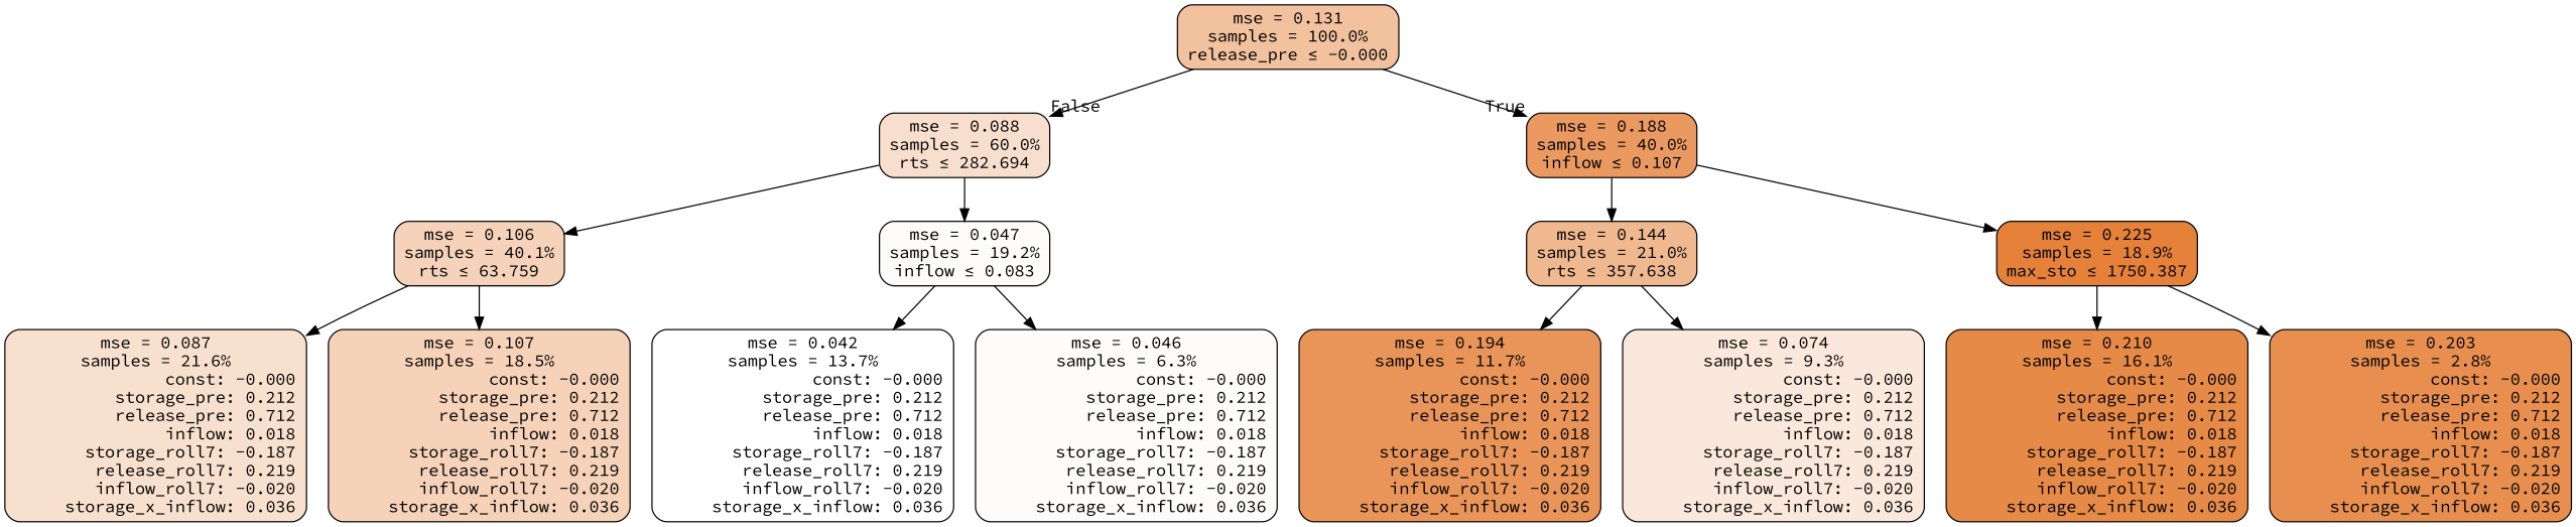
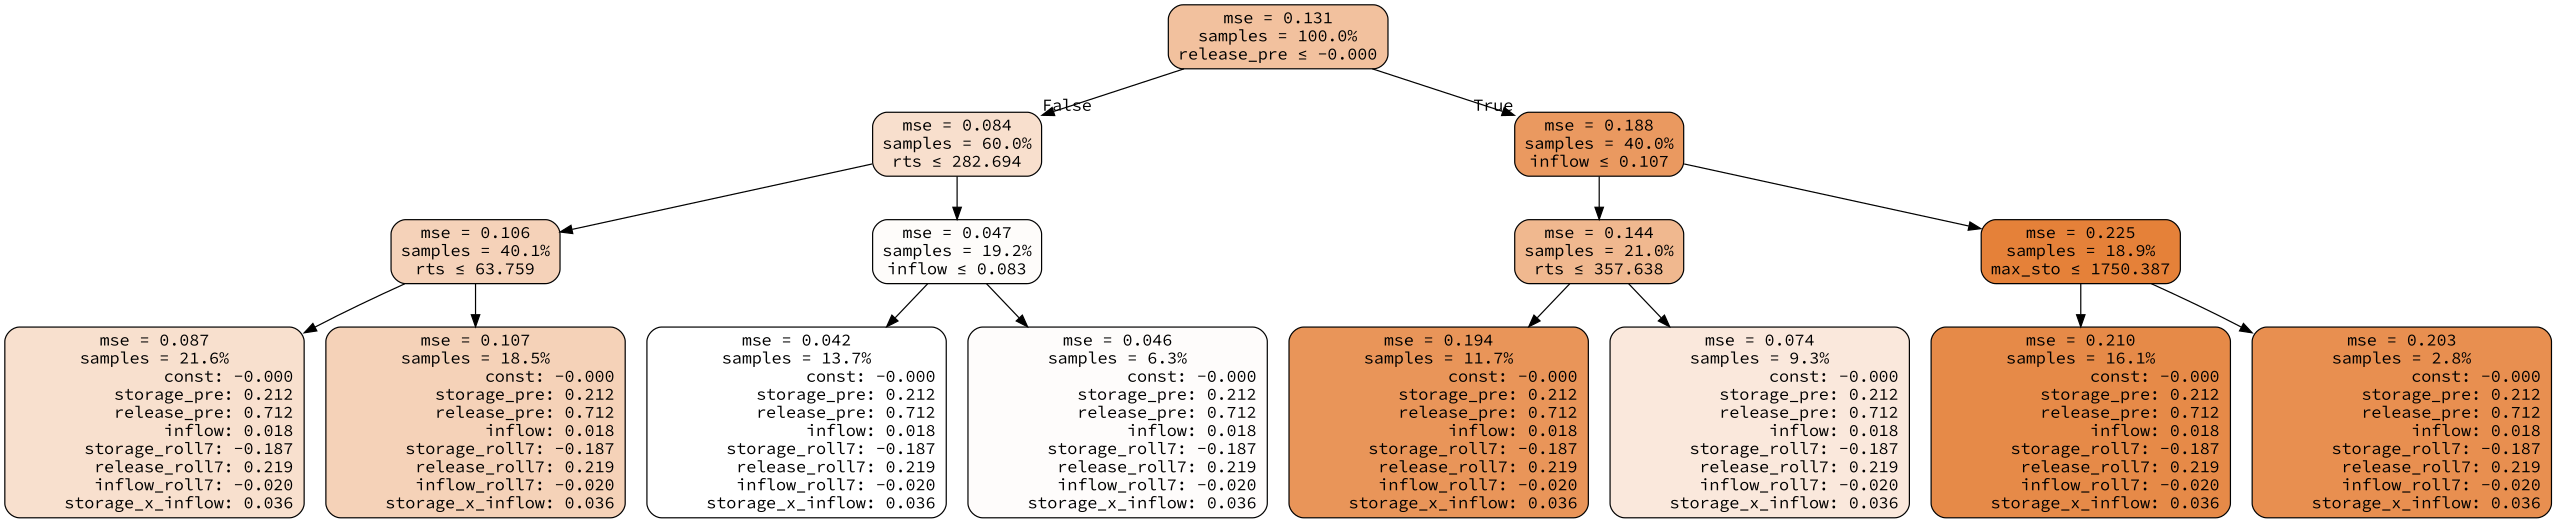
  digraph {
    fontname="Source Code Pro"
    node [color=black fontname="Source Code Pro" shape=rectangle style="filled, rounded"]
    edge [fontname="Source Code Pro"]
    n1 [fillcolor="#f2c19e" label="mse = 0.131\nsamples = 100.0%\nrelease_pre &le; -0.000"]
-   n2 [fillcolor="#f8dfcd" label="mse = 0.088\nsamples = 60.0%\nrts &le; 282.694"]
+   n2 [fillcolor="#f8dfcd" label="mse = 0.084\nsamples = 60.0%\nrts &le; 282.694"]
    n3 [fillcolor="#ea9960" label="mse = 0.188\nsamples = 40.0%\ninflow &le; 0.107"]
    n4 [fillcolor="#f5d2b9" label="mse = 0.106\nsamples = 40.1%\nrts &le; 63.759"]
    n5 [fillcolor="#fefcfa" label="mse = 0.047\nsamples = 19.2%\ninflow &le; 0.083"]
    n6 [fillcolor="#f0b88f" label="mse = 0.144\nsamples = 21.0%\nrts &le; 357.638"]
    n7 [fillcolor="#e58139" label="mse = 0.225\nsamples = 18.9%\nmax_sto &le; 1750.387"]
    n8 [fillcolor="#f8e0ce" label="mse = 0.087\nsamples = 21.6%\n               const: -0.000\n          storage_pre: 0.212\n          release_pre: 0.712\n               inflow: 0.018\n       storage_roll7: -0.187\n        release_roll7: 0.219\n        inflow_roll7: -0.020\n     storage_x_inflow: 0.036"]
    n9 [fillcolor="#f5d2b8" label="mse = 0.107\nsamples = 18.5%\n               const: -0.000\n          storage_pre: 0.212\n          release_pre: 0.712\n               inflow: 0.018\n       storage_roll7: -0.187\n        release_roll7: 0.219\n        inflow_roll7: -0.020\n     storage_x_inflow: 0.036"]
    n10 [fillcolor="#ffffff" label="mse = 0.042\nsamples = 13.7%\n               const: -0.000\n          storage_pre: 0.212\n          release_pre: 0.712\n               inflow: 0.018\n       storage_roll7: -0.187\n        release_roll7: 0.219\n        inflow_roll7: -0.020\n     storage_x_inflow: 0.036"]
    n11 [fillcolor="#fefcfb" label="mse = 0.046\nsamples = 6.3%\n               const: -0.000\n          storage_pre: 0.212\n          release_pre: 0.712\n               inflow: 0.018\n       storage_roll7: -0.187\n        release_roll7: 0.219\n        inflow_roll7: -0.020\n     storage_x_inflow: 0.036"]
    n12 [fillcolor="#e99559" label="mse = 0.194\nsamples = 11.7%\n               const: -0.000\n          storage_pre: 0.212\n          release_pre: 0.712\n               inflow: 0.018\n       storage_roll7: -0.187\n        release_roll7: 0.219\n        inflow_roll7: -0.020\n     storage_x_inflow: 0.036"]
    n13 [fillcolor="#fae8dc" label="mse = 0.074\nsamples = 9.3%\n               const: -0.000\n          storage_pre: 0.212\n          release_pre: 0.712\n               inflow: 0.018\n       storage_roll7: -0.187\n        release_roll7: 0.219\n        inflow_roll7: -0.020\n     storage_x_inflow: 0.036"]
    n14 [fillcolor="#e68a48" label="mse = 0.210\nsamples = 16.1%\n               const: -0.000\n          storage_pre: 0.212\n          release_pre: 0.712\n               inflow: 0.018\n       storage_roll7: -0.187\n        release_roll7: 0.219\n        inflow_roll7: -0.020\n     storage_x_inflow: 0.036"]
    n15 [fillcolor="#e88f50" label="mse = 0.203\nsamples = 2.8%\n               const: -0.000\n          storage_pre: 0.212\n          release_pre: 0.712\n               inflow: 0.018\n       storage_roll7: -0.187\n        release_roll7: 0.219\n        inflow_roll7: -0.020\n     storage_x_inflow: 0.036"]
    n1 -> n2 [headlabel=False labelangle=45 labeldistance=2.5]
    n1 -> n3 [headlabel=True labelangle=-45 labeldistance=2.5]
    n2 -> n4
    n2 -> n5
    n3 -> n6
    n3 -> n7
    n4 -> n8
    n4 -> n9
    n5 -> n10
    n5 -> n11
    n6 -> n12
    n6 -> n13
    n7 -> n14
    n7 -> n15
  }
